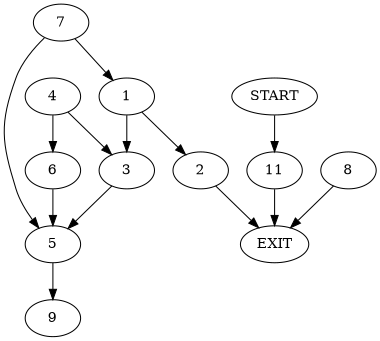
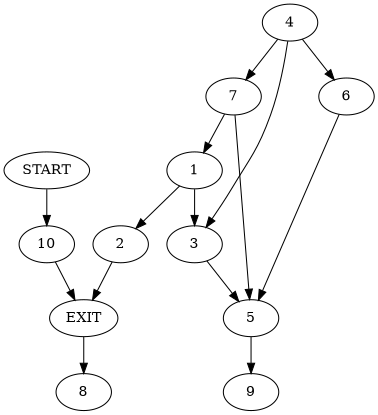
  digraph {
    n1 [label=START]
-   10 [label=11]
+   10
    1
    2
    3
    n6 [label=EXIT]
    5
    4
    6
    7
    9
    8
    n1 -> 10
    10 -> n6
    1 -> 2
    1 -> 3
    2 -> n6
    3 -> 5
    5 -> 9
    4 -> 3
    4 -> 6
+   4 -> 7
    6 -> 5
    7 -> 1
    7 -> 5
-   8 -> n6
+   n6 -> 8
  }
